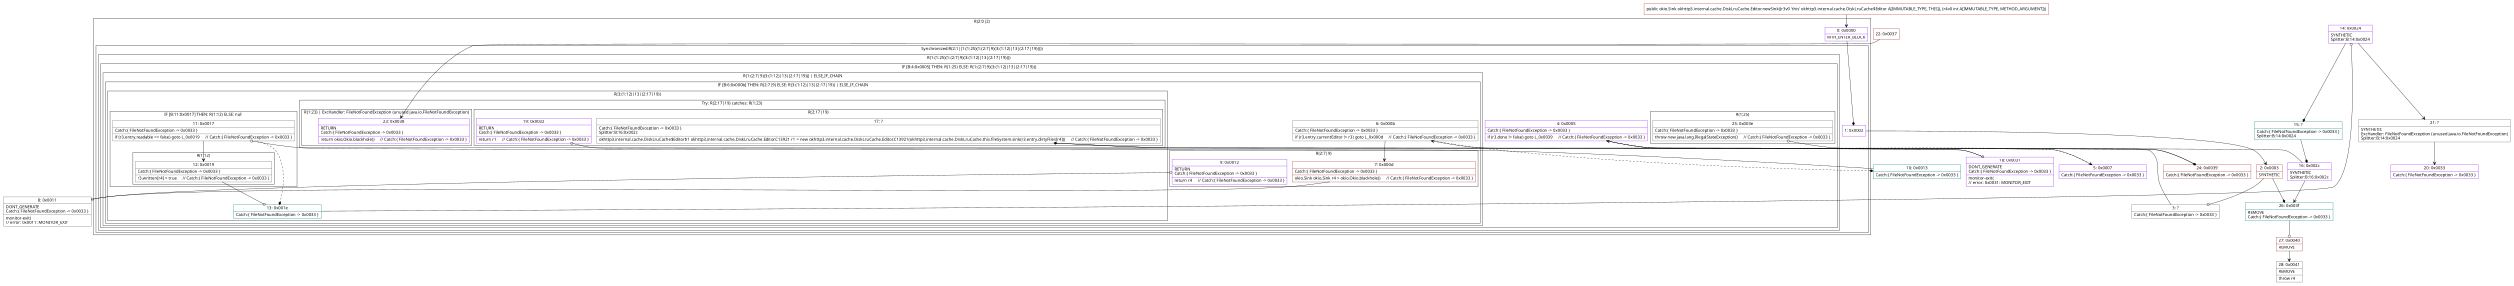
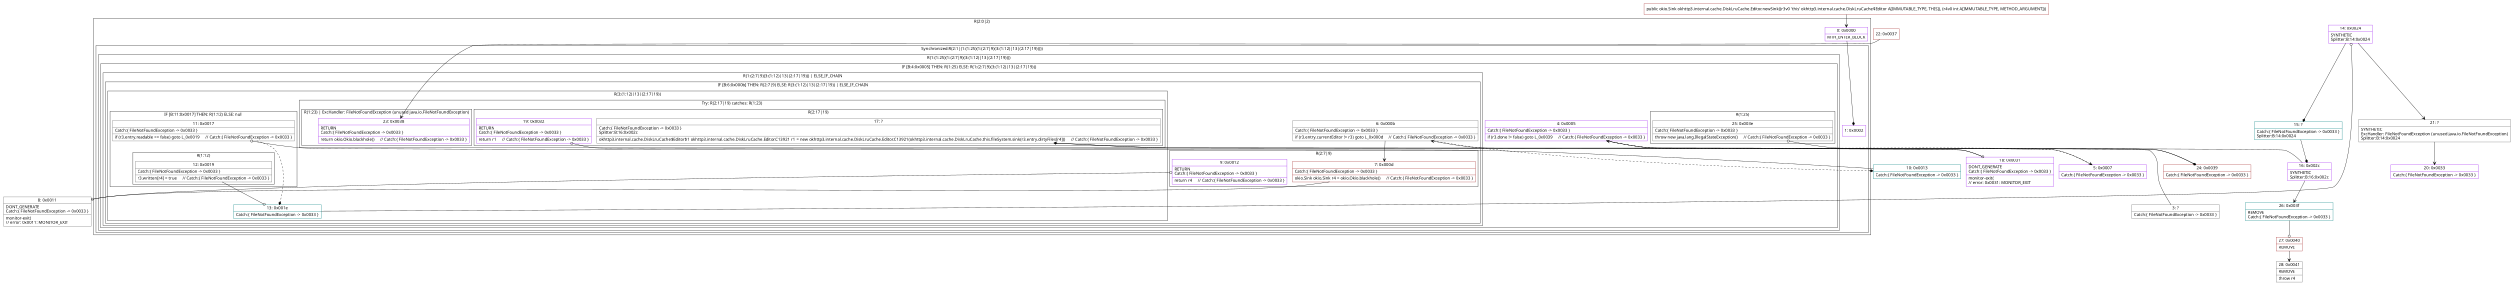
  digraph {
    fontname="Noto Sans"
    node [color=purple fontname="Noto Sans" shape=record]
    edge [arrowhead=vee fontname="Noto Sans"]
    n1 [color=gray40 label="{25\:\ 0x003e|Catch:\{ FileNotFoundException \-\> 0x0033 \}\l|throw new java.lang.IllegalStateException()     \/\/ Catch:\{ FileNotFoundException \-\> 0x0033 \}\l}"]
    n2 [color=brown label="{7\:\ 0x000d|Catch:\{ FileNotFoundException \-\> 0x0033 \}\l|okio.Sink okio.Sink r4 = okio.Okio.blackhole()     \/\/ Catch:\{ FileNotFoundException \-\> 0x0033 \}\l}"]
    n3 [label="{9\:\ 0x0012|RETURN\lCatch:\{ FileNotFoundException \-\> 0x0033 \}\l|return r4     \/\/ Catch:\{ FileNotFoundException \-\> 0x0033 \}\l}"]
    n4 [color=gray40 label="{12\:\ 0x0019|Catch:\{ FileNotFoundException \-\> 0x0033 \}\l|r3.written[r4] = true     \/\/ Catch:\{ FileNotFoundException \-\> 0x0033 \}\l}"]
    n5 [color=gray40 label="{11\:\ 0x0017|Catch:\{ FileNotFoundException \-\> 0x0033 \}\l|if (r3.entry.readable == false) goto L_0x0019     \/\/ Catch:\{ FileNotFoundException \-\> 0x0033 \}\l}"]
    n6 [color=gray40 label="{17\:\ ?|Catch:\{ FileNotFoundException \-\> 0x0033 \}\lSplitter:B:16:0x002c\l|okhttp3.internal.cache.DiskLruCache$Editor$1 okhttp3.internal.cache.DiskLruCache.Editor.C13921 r1 = new okhttp3.internal.cache.DiskLruCache.Editor.C13921(okhttp3.internal.cache.DiskLruCache.this.fileSystem.sink(r3.entry.dirtyFiles[r4]))     \/\/ Catch:\{ FileNotFoundException \-\> 0x0033 \}\l}"]
    n7 [label="{19\:\ 0x0032|RETURN\lCatch:\{ FileNotFoundException \-\> 0x0033 \}\l|return r1     \/\/ Catch:\{ FileNotFoundException \-\> 0x0033 \}\l}"]
    n8 [label="{23\:\ 0x0038|RETURN\lCatch:\{ FileNotFoundException \-\> 0x0033 \}\l|return okio.Okio.blackhole()     \/\/ Catch:\{ FileNotFoundException \-\> 0x0033 \}\l}"]
    n9 [color=teal label="{13\:\ 0x001e|Catch:\{ FileNotFoundException \-\> 0x0033 \}\l}"]
    n10 [color=gray40 label="{6\:\ 0x000b|Catch:\{ FileNotFoundException \-\> 0x0033 \}\l|if (r3.entry.currentEditor != r3) goto L_0x000d     \/\/ Catch:\{ FileNotFoundException \-\> 0x0033 \}\l}"]
    n11 [label="{4\:\ 0x0005|Catch:\{ FileNotFoundException \-\> 0x0033 \}\l|if (r3.done != false) goto L_0x0039     \/\/ Catch:\{ FileNotFoundException \-\> 0x0033 \}\l}"]
    n12 [label="{1\:\ 0x0002}"]
    n13 [label="{0\:\ 0x0000|MTH_ENTER_BLOCK\l}"]
    n14 [color=gray40 label="{8\:\ 0x0011|DONT_GENERATE\lCatch:\{ FileNotFoundException \-\> 0x0033 \}\l|monitor\-exit(\l\/\/ error: 0x0011: MONITOR_EXIT  \l}"]
    n15 [label="{18\:\ 0x0031|DONT_GENERATE\lCatch:\{ FileNotFoundException \-\> 0x0033 \}\l|monitor\-exit(\l\/\/ error: 0x0031: MONITOR_EXIT  \l}"]
    n16 [label="{14\:\ 0x0024|SYNTHETIC\lSplitter:B:14:0x0024\l}"]
    n17 [color=teal label="{10\:\ 0x0013|Catch:\{ FileNotFoundException \-\> 0x0033 \}\l}"]
    n18 [label="{5\:\ 0x0007|Catch:\{ FileNotFoundException \-\> 0x0033 \}\l}"]
    n19 [color=brown label="{24\:\ 0x0039|Catch:\{ FileNotFoundException \-\> 0x0033 \}\l}"]
-   n20 [color=brown label="{2\:\ 0x0003|SYNTHETIC\l}"]
    n21 [color=gray40 label="{3\:\ ?|Catch:\{ FileNotFoundException \-\> 0x0033 \}\l}"]
    n22 [color=teal label="{26\:\ 0x003f|REMOVE\lCatch:\{ FileNotFoundException \-\> 0x0033 \}\l}"]
    n23 [color=teal label="{15\:\ ?|Catch:\{ FileNotFoundException \-\> 0x0033 \}\lSplitter:B:14:0x0024\l}"]
    n24 [color=gray40 label="{21\:\ ?|SYNTHETIC\lExcHandler: FileNotFoundException (unused java.io.FileNotFoundException)\lSplitter:B:14:0x0024\l}"]
    n25 [color=brown label="{27\:\ 0x0040|REMOVE\l}"]
    n26 [label="{16\:\ 0x002c|SYNTHETIC\lSplitter:B:16:0x002c\l}"]
    n27 [label="{20\:\ 0x0033|Catch:\{ FileNotFoundException \-\> 0x0033 \}\l}"]
    n28 [color=brown label="{22\:\ 0x0037}"]
    n29 [color=gray40 label="{28\:\ 0x0041|REMOVE\l|throw r4\l}"]
    n30 [color=brown label="{public okio.Sink okhttp3.internal.cache.DiskLruCache.Editor.newSink((r3v0 'this' okhttp3.internal.cache.DiskLruCache$Editor A[IMMUTABLE_TYPE, THIS]), (r4v0 int A[IMMUTABLE_TYPE, METHOD_ARGUMENT])) }"]
    subgraph cluster_1 {
      label="R(2:0|2)"
      n13
      subgraph cluster_2 {
        label="Synchronized:R(2:1|(1:(1:25)(1:(2:7|9)(3:(1:12)|13|(2:17|19)))))"
        n12
        subgraph cluster_3 {
          label="R(1:(1:25)(1:(2:7|9)(3:(1:12)|13|(2:17|19))))"
          subgraph cluster_4 {
            label="IF [B:4:0x0005] THEN: R(1:25) ELSE: R(1:(2:7|9)(3:(1:12)|13|(2:17|19)))"
            n11
            subgraph cluster_5 {
              label="R(1:25)"
              n1
            }
            subgraph cluster_6 {
              label="R(1:(2:7|9)(3:(1:12)|13|(2:17|19))) | ELSE_IF_CHAIN\l"
              subgraph cluster_7 {
                label="IF [B:6:0x000b] THEN: R(2:7|9) ELSE: R(3:(1:12)|13|(2:17|19)) | ELSE_IF_CHAIN\l"
                n10
                subgraph cluster_8 {
                  label="R(2:7|9)"
                  n2
                  n3
                }
                subgraph cluster_9 {
                  label="R(3:(1:12)|13|(2:17|19))"
                  n9
                  subgraph cluster_10 {
                    label="IF [B:11:0x0017] THEN: R(1:12) ELSE: null"
                    n5
                    subgraph cluster_11 {
                      label="R(1:12)"
                      n4
                    }
                  }
                  subgraph cluster_12 {
                    label="Try: R(2:17|19) catches: R(1:23)"
                    subgraph cluster_13 {
                      label="R(2:17|19)"
                      n6
                      n7
                    }
                    subgraph cluster_14 {
                      label="R(1:23) | ExcHandler: FileNotFoundException (unused java.io.FileNotFoundException)\l"
                      n8
                    }
                  }
                }
              }
            }
          }
        }
      }
    }
    subgraph cluster_15 {
      label="R(1:23) | ExcHandler: FileNotFoundException (unused java.io.FileNotFoundException)\l"
    }
    n2 -> n14 [arrowhead=odot]
    n4 -> n9 [arrowhead=odot]
-   n5 -> n4
    n5 -> n9 [arrowhead=diamond style=dashed]
    n6 -> n15 [arrowhead=odot]
    n9 -> n16 [arrowhead=odot]
    n10 -> n2
    n10 -> n17 [arrowhead=diamond style=dashed]
    n11 -> n18 [style=dashed]
    n11 -> n19 [arrowhead=diamond]
-   n12 -> n20
    n13 -> n12 [arrowhead=diamond]
    n14 -> n3 [arrowhead=odot]
    n15 -> n7 [arrowhead=odot]
    n16 -> n23 [arrowhead=diamond]
    n16 -> n24
    n17 -> n5 [arrowhead=odot]
    n18 -> n10
    n19 -> n1 [arrowhead=odot]
-   n20 -> n21 [arrowhead=odot]
-   n20 -> n22 [arrowhead=diamond]
    n21 -> n11
    n22 -> n25 [arrowhead=odot]
    n23 -> n26 [arrowhead=diamond]
    n24 -> n27
    n25 -> n29
    n26 -> n6 [arrowhead=diamond]
    n26 -> n22
    n28 -> n8
    n30 -> n13
  }
